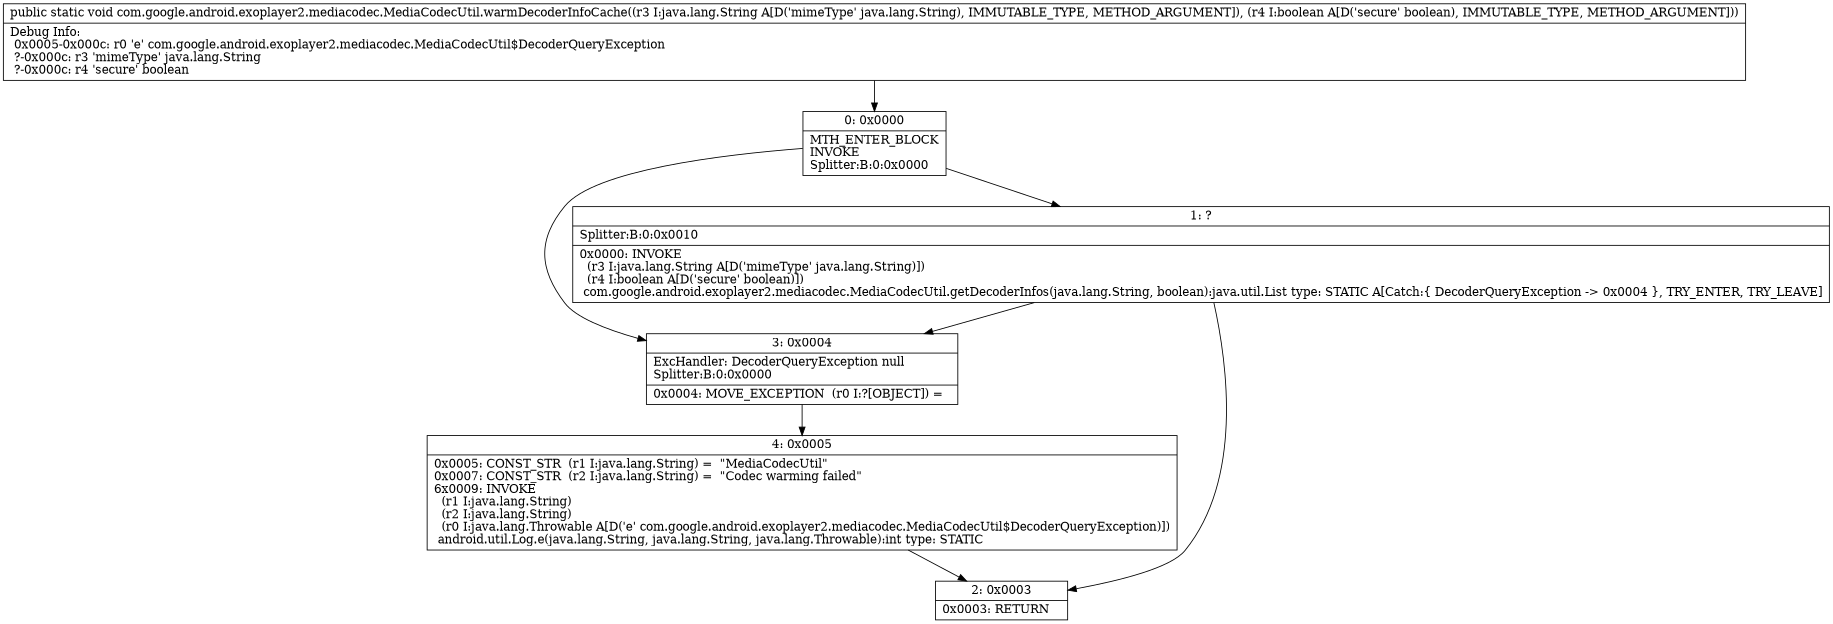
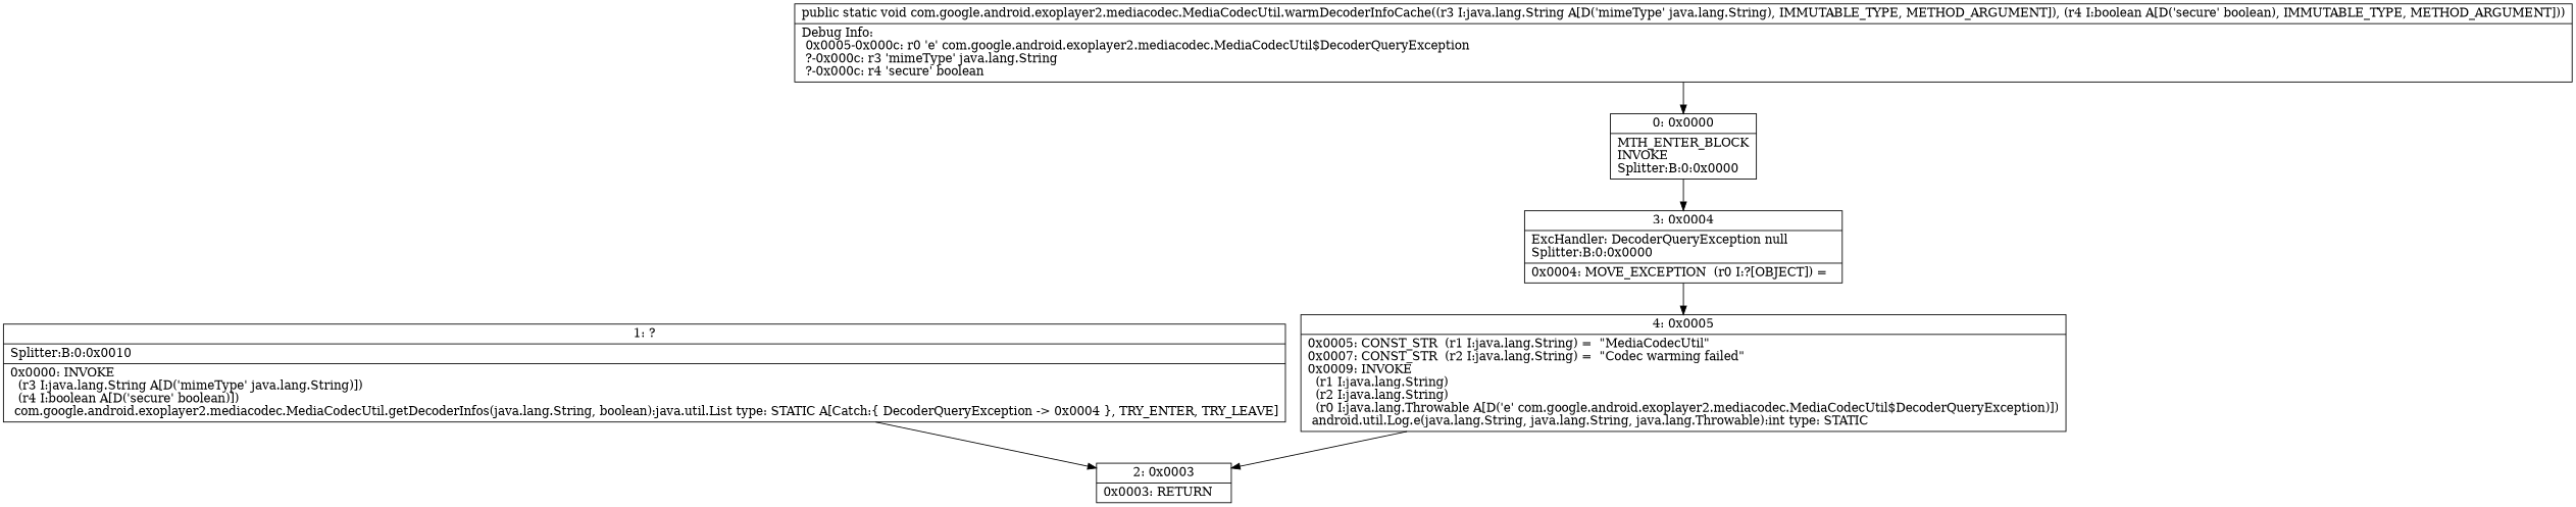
  digraph {
    node [shape=record]
    n1 [label="{0\:\ 0x0000|MTH_ENTER_BLOCK\lINVOKE\lSplitter:B:0:0x0000\l}"]
    n2 [label="{1\:\ ?|Splitter:B:0:0x0010\l|0x0000: INVOKE  \l  (r3 I:java.lang.String A[D('mimeType' java.lang.String)])\l  (r4 I:boolean A[D('secure' boolean)])\l com.google.android.exoplayer2.mediacodec.MediaCodecUtil.getDecoderInfos(java.lang.String, boolean):java.util.List type: STATIC A[Catch:\{ DecoderQueryException \-\> 0x0004 \}, TRY_ENTER, TRY_LEAVE]\l}"]
    n3 [label="{3\:\ 0x0004|ExcHandler: DecoderQueryException null\lSplitter:B:0:0x0000\l|0x0004: MOVE_EXCEPTION  (r0 I:?[OBJECT]) =  \l}"]
    n4 [label="{2\:\ 0x0003|0x0003: RETURN   \l}"]
-   n5 [label="{4\:\ 0x0005|0x0005: CONST_STR  (r1 I:java.lang.String) =  \"MediaCodecUtil\" \l0x0007: CONST_STR  (r2 I:java.lang.String) =  \"Codec warming failed\" \l6x0009: INVOKE  \l  (r1 I:java.lang.String)\l  (r2 I:java.lang.String)\l  (r0 I:java.lang.Throwable A[D('e' com.google.android.exoplayer2.mediacodec.MediaCodecUtil$DecoderQueryException)])\l android.util.Log.e(java.lang.String, java.lang.String, java.lang.Throwable):int type: STATIC \l}"]
+   n5 [label="{4\:\ 0x0005|0x0005: CONST_STR  (r1 I:java.lang.String) =  \"MediaCodecUtil\" \l0x0007: CONST_STR  (r2 I:java.lang.String) =  \"Codec warming failed\" \l0x0009: INVOKE  \l  (r1 I:java.lang.String)\l  (r2 I:java.lang.String)\l  (r0 I:java.lang.Throwable A[D('e' com.google.android.exoplayer2.mediacodec.MediaCodecUtil$DecoderQueryException)])\l android.util.Log.e(java.lang.String, java.lang.String, java.lang.Throwable):int type: STATIC \l}"]
    n6 [label="{public static void com.google.android.exoplayer2.mediacodec.MediaCodecUtil.warmDecoderInfoCache((r3 I:java.lang.String A[D('mimeType' java.lang.String), IMMUTABLE_TYPE, METHOD_ARGUMENT]), (r4 I:boolean A[D('secure' boolean), IMMUTABLE_TYPE, METHOD_ARGUMENT]))  | Debug Info:\l  0x0005\-0x000c: r0 'e' com.google.android.exoplayer2.mediacodec.MediaCodecUtil$DecoderQueryException\l  ?\-0x000c: r3 'mimeType' java.lang.String\l  ?\-0x000c: r4 'secure' boolean\l}"]
-   n1 -> n2
    n1 -> n3
-   n2 -> n3
    n2 -> n4
    n3 -> n5
    n5 -> n4
    n6 -> n1
  }
